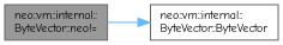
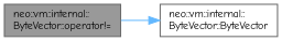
  digraph {
    rankdir=LR
    fontname="Comic Neue"
    node [fontname="Comic Neue" fontsize=10 shape=box style=filled]
-   n1 [color=gray40 fillcolor=grey60 fontcolor=black height=0.2 label="neo::vm::internal::\lByteVector::neo!=" width=0.4]
+   n1 [color=gray40 fillcolor=grey60 fontcolor=black height=0.2 label="neo::vm::internal::\lByteVector::operator!=" width=0.4]
    n2 [color=grey40 fillcolor=white height=0.2 label="neo::vm::internal::\lByteVector::ByteVector" width=0.4]
    n1 -> n2 [color=steelblue1 fontname="Comic Neue" fontsize=10 labelfontname=Helvetica labelfontsize=10 style=solid]
  }
